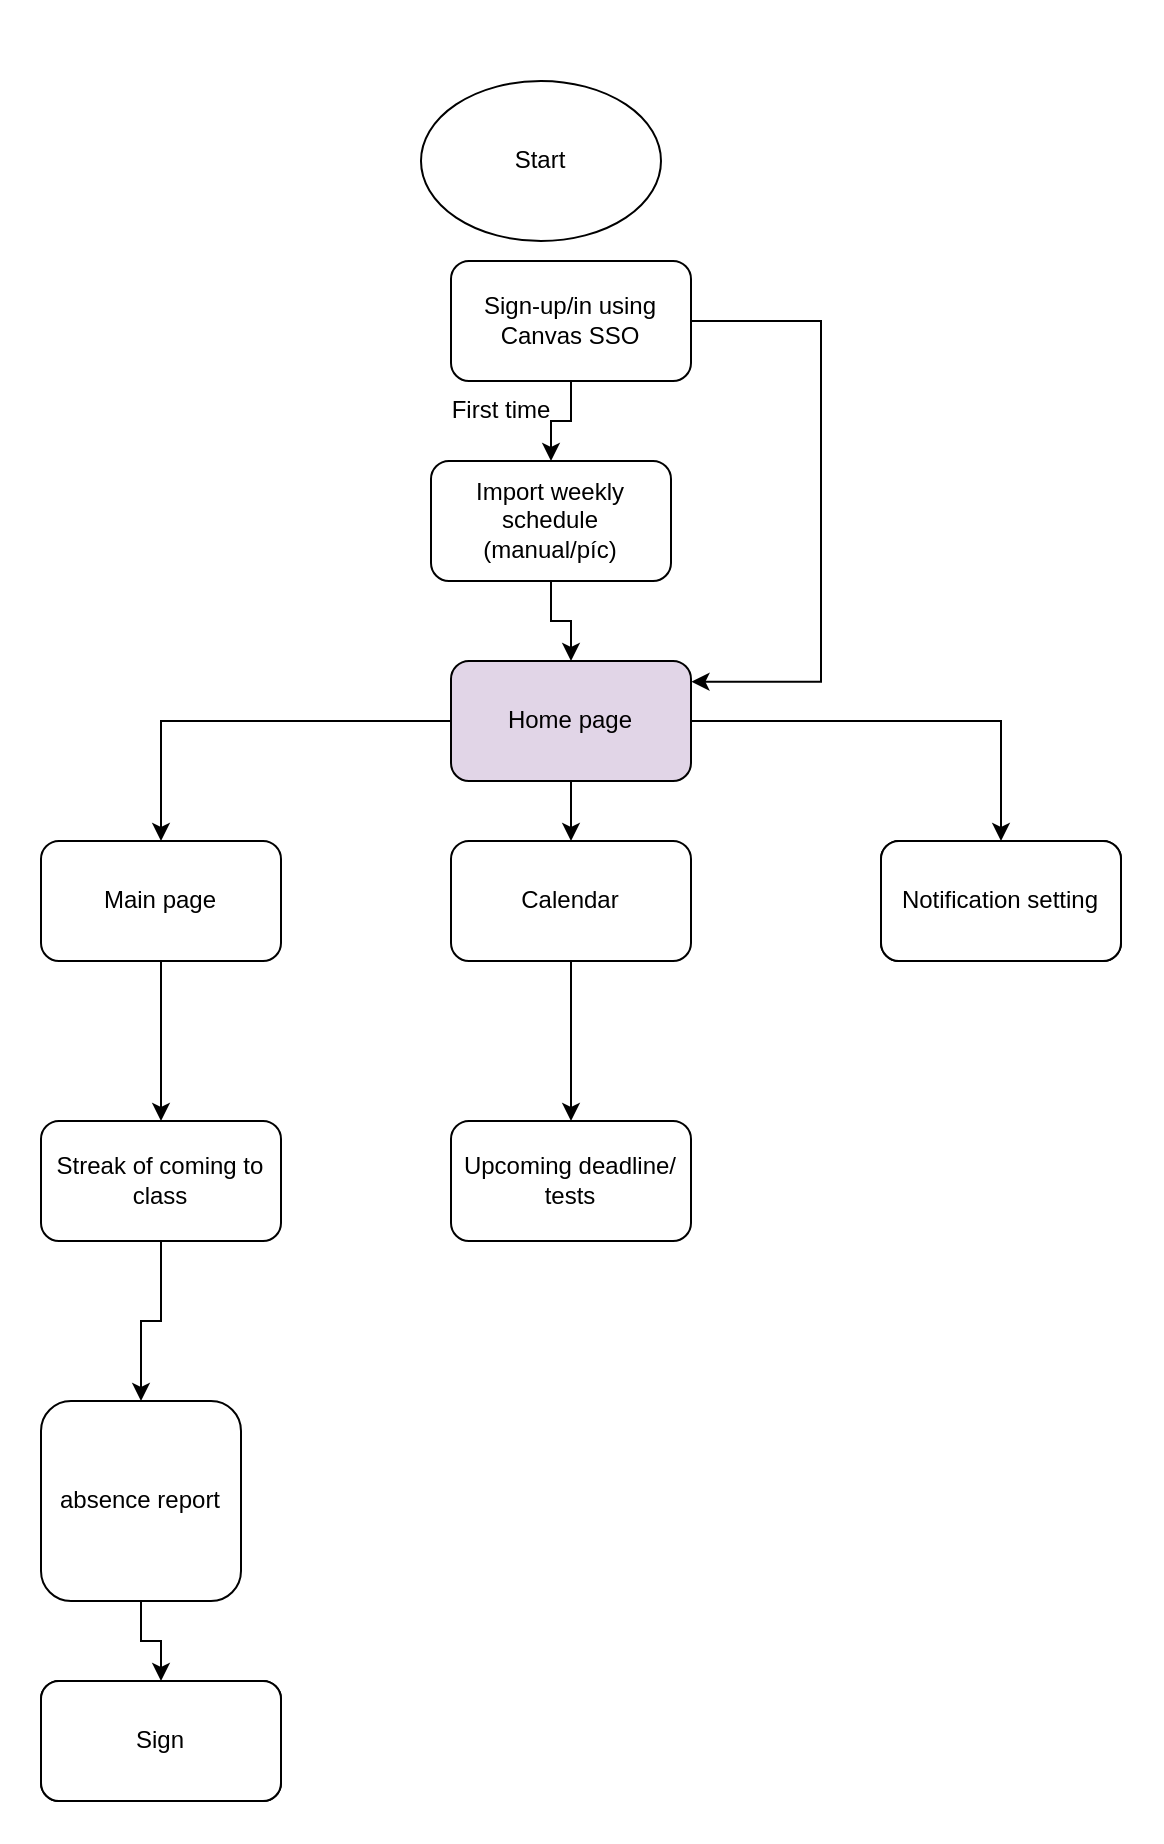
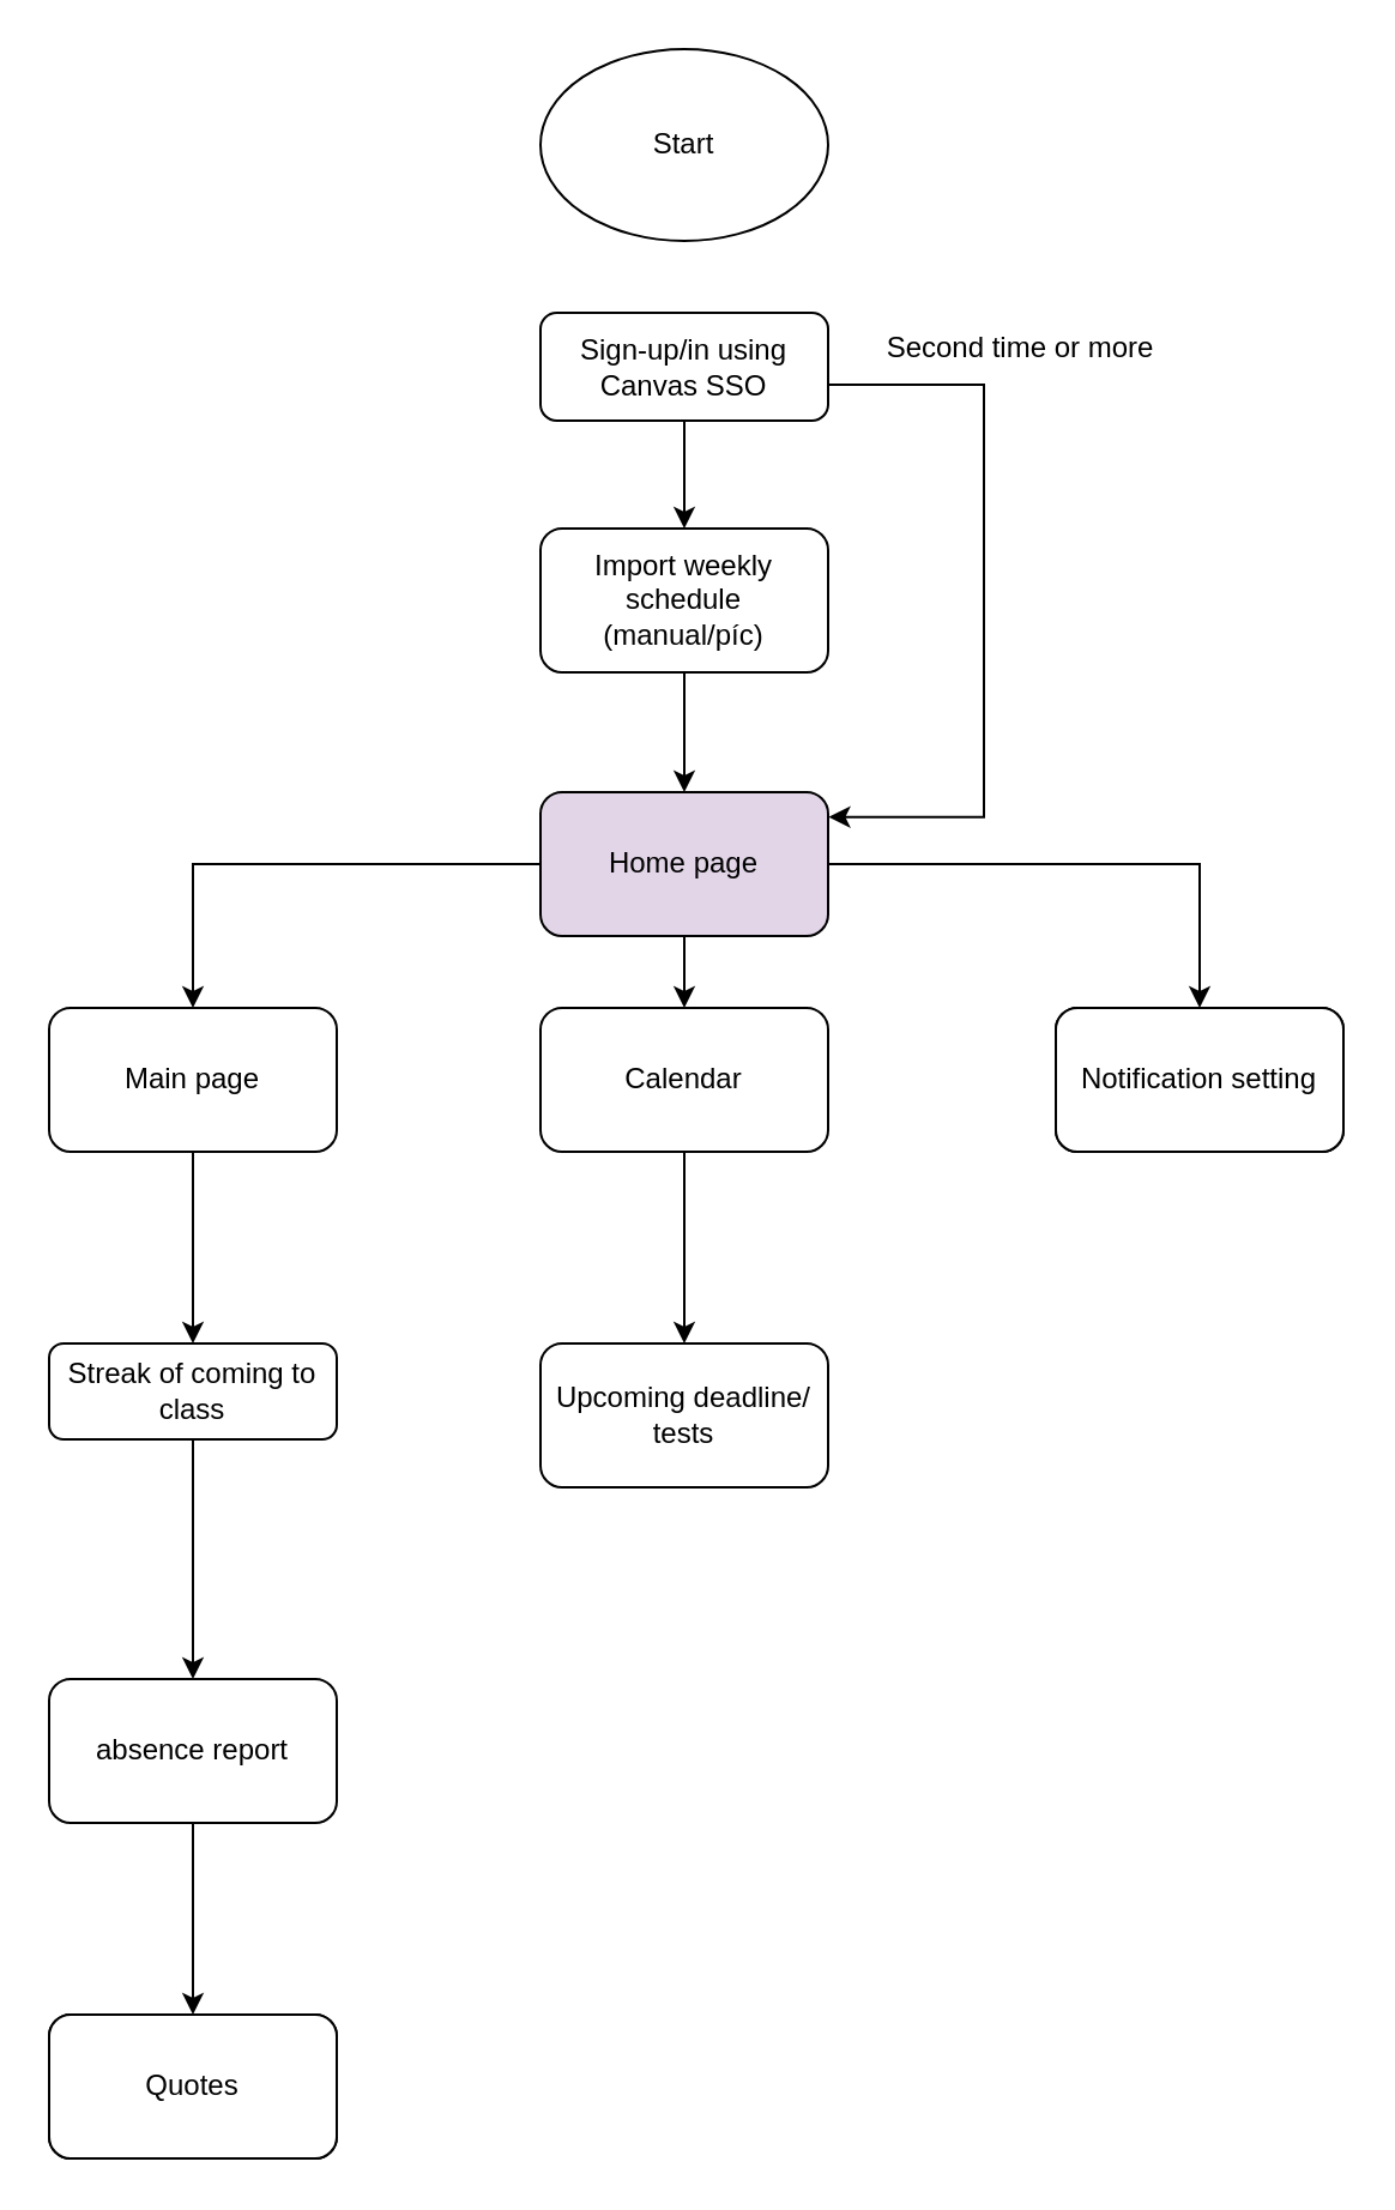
  <mxCell id="0" />
  <mxCell id="1" parent="0" />
- <mxCell id="2" value="Start" style="ellipse;whiteSpace=wrap;html=1;" vertex="1" parent="1"><mxGeometry x="210" y="40" width="120" height="80" as="geometry" /></mxCell>
+ <mxCell id="2" value="Start" style="ellipse;whiteSpace=wrap;html=1;" vertex="1" parent="1"><mxGeometry x="225" y="20" width="120" height="80" as="geometry" /></mxCell>
  <mxCell id="3" value="" style="edgeStyle=orthogonalEdgeStyle;rounded=0;orthogonalLoop=1;jettySize=auto;html=1;" edge="1" parent="1" source="4" target="6"><mxGeometry relative="1" as="geometry" /></mxCell>
- <mxCell id="4" value="Sign-up/in using Canvas SSO" style="rounded=1;whiteSpace=wrap;html=1;" vertex="1" parent="1"><mxGeometry x="225" y="130" width="120" height="60" as="geometry" /></mxCell>
+ <mxCell id="4" value="Sign-up/in using Canvas SSO" style="rounded=1;whiteSpace=wrap;html=1;" vertex="1" parent="1"><mxGeometry x="225" y="130" width="120" height="45" as="geometry" /></mxCell>
  <mxCell id="5" value="" style="edgeStyle=orthogonalEdgeStyle;rounded=0;orthogonalLoop=1;jettySize=auto;html=1;" edge="1" parent="1" source="6" target="10"><mxGeometry relative="1" as="geometry" /></mxCell>
- <mxCell id="6" value="Import weekly schedule (manual/píc)" style="rounded=1;whiteSpace=wrap;html=1;" vertex="1" parent="1"><mxGeometry x="215" y="230" width="120" height="60" as="geometry" /></mxCell>
+ <mxCell id="6" value="Import weekly schedule (manual/píc)" style="rounded=1;whiteSpace=wrap;html=1;" vertex="1" parent="1"><mxGeometry x="225" y="220" width="120" height="60" as="geometry" /></mxCell>
  <mxCell id="7" style="edgeStyle=orthogonalEdgeStyle;rounded=0;orthogonalLoop=1;jettySize=auto;html=1;" edge="1" parent="1" source="10" target="15"><mxGeometry relative="1" as="geometry" /></mxCell>
  <mxCell id="8" value="" style="edgeStyle=orthogonalEdgeStyle;rounded=0;orthogonalLoop=1;jettySize=auto;html=1;" edge="1" parent="1" source="10" target="22"><mxGeometry relative="1" as="geometry" /></mxCell>
  <mxCell id="9" value="" style="edgeStyle=orthogonalEdgeStyle;rounded=0;orthogonalLoop=1;jettySize=auto;html=1;" edge="1" parent="1" source="10" target="25"><mxGeometry relative="1" as="geometry" /></mxCell>
  <mxCell id="10" value="Home page" style="rounded=1;whiteSpace=wrap;html=1;fillColor=#e1d5e7;" vertex="1" parent="1"><mxGeometry x="225" y="330" width="120" height="60" as="geometry" /></mxCell>
+ <mxCell id="11" value="Second time or more" style="text;html=1;align=center;verticalAlign=middle;resizable=0;points=[];autosize=1;strokeColor=none;fillColor=none;" vertex="1" parent="1"><mxGeometry x="360" y="130" width="130" height="30" as="geometry" /></mxCell>
  <mxCell id="12" style="edgeStyle=orthogonalEdgeStyle;rounded=0;orthogonalLoop=1;jettySize=auto;html=1;exitX=1;exitY=0.5;exitDx=0;exitDy=0;entryX=1.002;entryY=0.173;entryDx=0;entryDy=0;entryPerimeter=0;" edge="1" parent="1" source="4" target="10"><mxGeometry relative="1" as="geometry"><Array as="points"><mxPoint x="410" y="160" /><mxPoint x="410" y="340" /><mxPoint x="345" y="340" /></Array></mxGeometry></mxCell>
- <mxCell id="13" value="First time" style="text;html=1;align=center;verticalAlign=middle;resizable=0;points=[];autosize=1;strokeColor=none;fillColor=none;" vertex="1" parent="1"><mxGeometry x="215" y="190" width="70" height="30" as="geometry" /></mxCell>
  <mxCell id="14" value="" style="edgeStyle=orthogonalEdgeStyle;rounded=0;orthogonalLoop=1;jettySize=auto;html=1;" edge="1" parent="1" source="15" target="17"><mxGeometry relative="1" as="geometry" /></mxCell>
  <mxCell id="15" value="Main page" style="rounded=1;whiteSpace=wrap;html=1;" vertex="1" parent="1"><mxGeometry x="20" y="420" width="120" height="60" as="geometry" /></mxCell>
  <mxCell id="16" value="" style="edgeStyle=orthogonalEdgeStyle;rounded=0;orthogonalLoop=1;jettySize=auto;html=1;" edge="1" parent="1" source="17" target="19"><mxGeometry relative="1" as="geometry" /></mxCell>
- <mxCell id="17" value="Streak of coming to class" style="whiteSpace=wrap;html=1;rounded=1;" vertex="1" parent="1"><mxGeometry x="20" y="560" width="120" height="60" as="geometry" /></mxCell>
+ <mxCell id="17" value="Streak of coming to class" style="whiteSpace=wrap;html=1;rounded=1;" vertex="1" parent="1"><mxGeometry x="20" y="560" width="120" height="40" as="geometry" /></mxCell>
  <mxCell id="18" value="" style="edgeStyle=orthogonalEdgeStyle;rounded=0;orthogonalLoop=1;jettySize=auto;html=1;" edge="1" parent="1" source="19" target="20"><mxGeometry relative="1" as="geometry" /></mxCell>
- <mxCell id="19" value="absence report" style="whiteSpace=wrap;html=1;rounded=1;" vertex="1" parent="1"><mxGeometry x="20" y="700" width="100" height="100" as="geometry" /></mxCell>
+ <mxCell id="19" value="absence report" style="whiteSpace=wrap;html=1;rounded=1;" vertex="1" parent="1"><mxGeometry x="20" y="700" width="120" height="60" as="geometry" /></mxCell>
  <mxCell id="20" value="Calendar" style="whiteSpace=wrap;html=1;rounded=1;" vertex="1" parent="1"><mxGeometry x="20" y="840" width="120" height="60" as="geometry" /></mxCell>
  <mxCell id="21" value="" style="edgeStyle=orthogonalEdgeStyle;rounded=0;orthogonalLoop=1;jettySize=auto;html=1;" edge="1" parent="1" source="22" target="26"><mxGeometry relative="1" as="geometry" /></mxCell>
  <mxCell id="22" value="Calendar" style="whiteSpace=wrap;html=1;rounded=1;" vertex="1" parent="1"><mxGeometry x="225" y="420" width="120" height="60" as="geometry" /></mxCell>
- <mxCell id="23" value="Sign" style="whiteSpace=wrap;html=1;rounded=1;" vertex="1" parent="1"><mxGeometry x="20" y="840" width="120" height="60" as="geometry" /></mxCell>
+ <mxCell id="23" value="Quotes" style="whiteSpace=wrap;html=1;rounded=1;" vertex="1" parent="1"><mxGeometry x="20" y="840" width="120" height="60" as="geometry" /></mxCell>
  <mxCell id="24" value="Notification setting" style="whiteSpace=wrap;html=1;rounded=1;" vertex="1" parent="1"><mxGeometry x="440" y="420" width="120" height="60" as="geometry" /></mxCell>
  <mxCell id="25" value="Notification setting" style="whiteSpace=wrap;html=1;rounded=1;" vertex="1" parent="1"><mxGeometry x="440" y="420" width="120" height="60" as="geometry" /></mxCell>
  <mxCell id="26" value="Upcoming deadline/ tests" style="whiteSpace=wrap;html=1;rounded=1;" vertex="1" parent="1"><mxGeometry x="225" y="560" width="120" height="60" as="geometry" /></mxCell>
